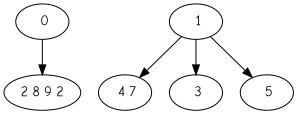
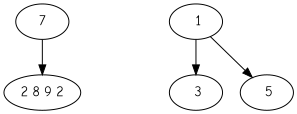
  digraph {
    fontname="Comic Neue"
    node [fontname="Comic Neue"]
    edge [fontname="Comic Neue"]
    n1 [label="2 8 9 2"]
-   " 0"
+   " 0" [label=7]
    " 1"
-   " 4 7"
    " 3"
    " 5"
    " 0" -> n1
-   " 1" -> " 4 7"
    " 1" -> " 3"
    " 1" -> " 5"
  }
